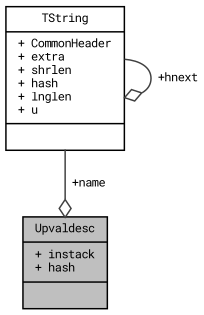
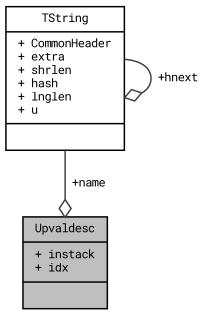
  digraph {
    fontname="Roboto Mono"
    node [color=black fontname="Roboto Mono" fontsize=8 shape=record style=filled]
    edge [arrowhead=odiamond color=grey25 fontname="Roboto Mono" fontsize=8 labelfontname=Sans labelfontsize=8 style=solid]
-   n1 [fillcolor=grey75 fontcolor=black height=0.2 label="{Upvaldesc\n|+ instack\l+ hash\l|}" width=0.4]
+   n1 [fillcolor=grey75 fontcolor=black height=0.2 label="{Upvaldesc\n|+ instack\l+ idx\l|}" width=0.4]
    n2 [fillcolor=white height=0.2 label="{TString\n|+ CommonHeader\l+ extra\l+ shrlen\l+ hash\l+ lnglen\l+ u\l|}" width=0.4]
    n2 -> n1 [label=" +name"]
    n2 -> n2 [label=" +hnext"]
  }
